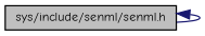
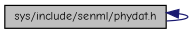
  digraph {
    fontname="Comic Neue"
-   n1 [color=black fillcolor=grey75 fontcolor=black fontname="Comic Neue" fontsize=10 height=0.2 label="sys/include/senml/senml.h" shape=record style=filled width=0.4]
+   n1 [color=black fillcolor=grey75 fontcolor=black fontname="Comic Neue" fontsize=10 height=0.2 label="sys/include/senml/phydat.h" shape=record style=filled width=0.4]
    n1 -> n1 [color=midnightblue dir=back fontname="Comic Neue" fontsize=10 labelfontname=Helvetica labelfontsize=10 style=solid]
  }
